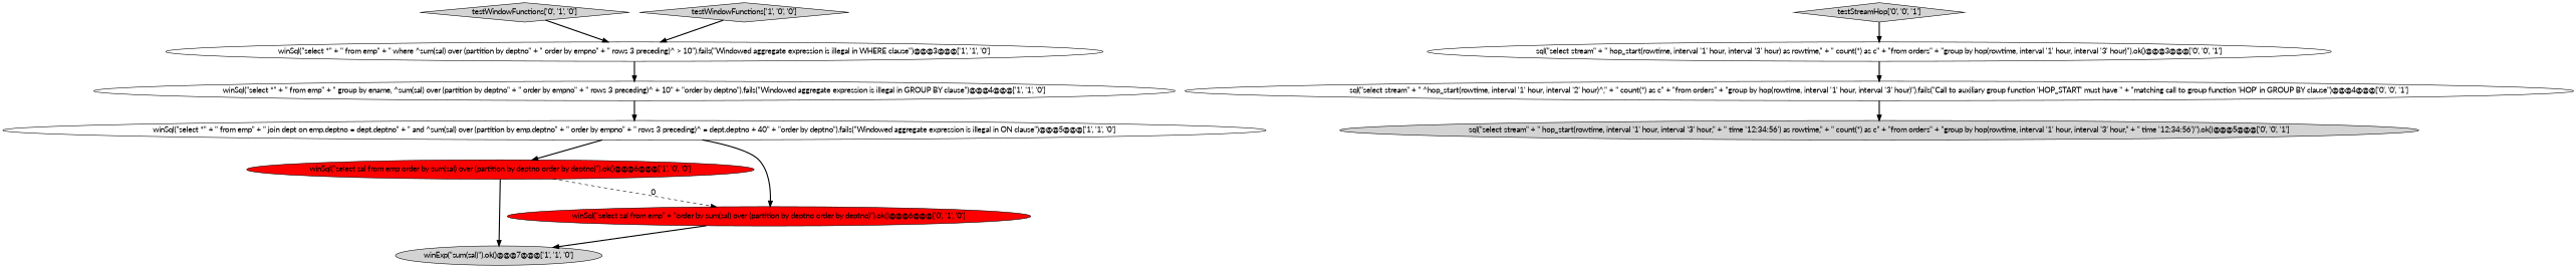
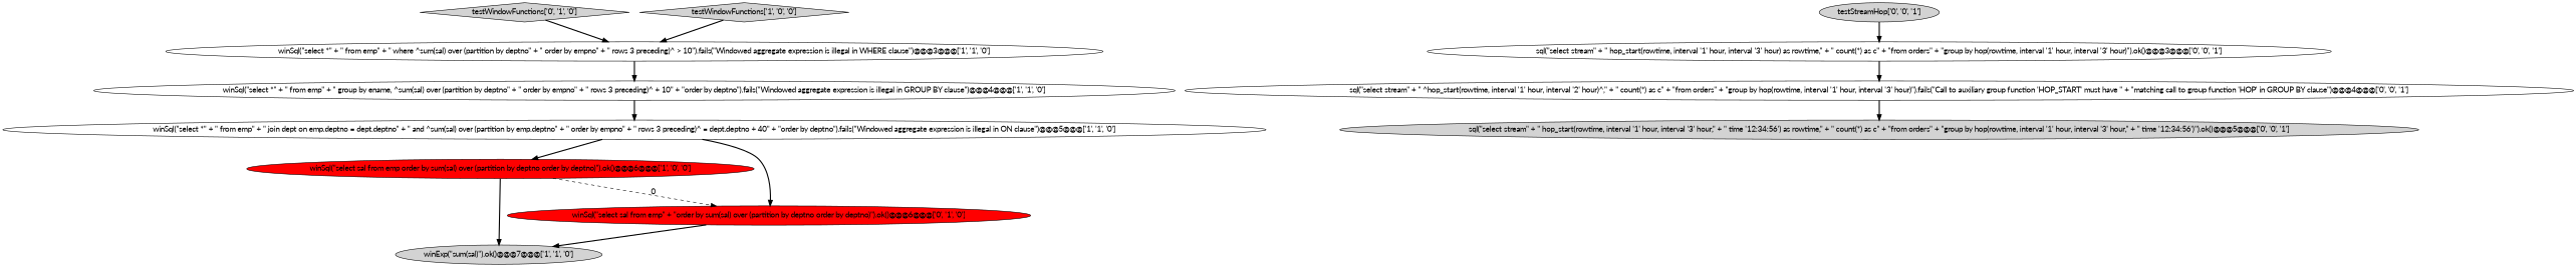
  digraph {
    fontname=Lato
    node [fillcolor=white shape=ellipse style=filled fontname=Lato]
    edge [style=bold fontname=Lato]
    n1 [label="winSql(\"select *\" + \" from emp\" + \" where ^sum(sal) over (partition by deptno\" + \" order by empno\" + \" rows 3 preceding)^ > 10\").fails(\"Windowed aggregate expression is illegal in WHERE clause\")@@@3@@@['1', '1', '0']"]
    n2 [label="winSql(\"select *\" + \" from emp\" + \" group by ename, ^sum(sal) over (partition by deptno\" + \" order by empno\" + \" rows 3 preceding)^ + 10\" + \"order by deptno\").fails(\"Windowed aggregate expression is illegal in GROUP BY clause\")@@@4@@@['1', '1', '0']"]
    n3 [label="winSql(\"select *\" + \" from emp\" + \" join dept on emp.deptno = dept.deptno\" + \" and ^sum(sal) over (partition by emp.deptno\" + \" order by empno\" + \" rows 3 preceding)^ = dept.deptno + 40\" + \"order by deptno\").fails(\"Windowed aggregate expression is illegal in ON clause\")@@@5@@@['1', '1', '0']"]
    n4 [fillcolor=red label="winSql(\"select sal from emp order by sum(sal) over (partition by deptno order by deptno)\").ok()@@@6@@@['1', '0', '0']"]
    n5 [fillcolor=red label="winSql(\"select sal from emp\" + \"order by sum(sal) over (partition by deptno order by deptno)\").ok()@@@6@@@['0', '1', '0']"]
    n6 [fillcolor=lightgray label="sql(\"select stream\" + \" hop_start(rowtime, interval '1' hour, interval '3' hour,\" + \" time '12:34:56') as rowtime,\" + \" count(*) as c\" + \"from orders\" + \"group by hop(rowtime, interval '1' hour, interval '3' hour,\" + \" time '12:34:56')\").ok()@@@5@@@['0', '0', '1']"]
    n7 [fillcolor=lightgray label="winExp(\"sum(sal)\").ok()@@@7@@@['1', '1', '0']"]
    n8 [fillcolor=lightgray label="testWindowFunctions['0', '1', '0']" shape=diamond]
-   n9 [fillcolor=lightgray label="testStreamHop['0', '0', '1']" shape=diamond]
+   n9 [fillcolor=lightgray label="testStreamHop['0', '0', '1']"]
    n10 [label="sql(\"select stream\" + \" hop_start(rowtime, interval '1' hour, interval '3' hour) as rowtime,\" + \" count(*) as c\" + \"from orders\" + \"group by hop(rowtime, interval '1' hour, interval '3' hour)\").ok()@@@3@@@['0', '0', '1']"]
    n11 [label="sql(\"select stream\" + \" ^hop_start(rowtime, interval '1' hour, interval '2' hour)^,\" + \" count(*) as c\" + \"from orders\" + \"group by hop(rowtime, interval '1' hour, interval '3' hour)\").fails(\"Call to auxiliary group function 'HOP_START' must have \" + \"matching call to group function 'HOP' in GROUP BY clause\")@@@4@@@['0', '0', '1']"]
    n12 [fillcolor=lightgray label="testWindowFunctions['1', '0', '0']" shape=diamond]
    n1 -> n2
    n2 -> n3
    n3 -> n4
    n3 -> n5
    n4 -> n5 [label=0 style=dashed]
    n4 -> n7
    n5 -> n7
    n8 -> n1
    n9 -> n10
    n10 -> n11
    n11 -> n6
    n12 -> n1
  }
